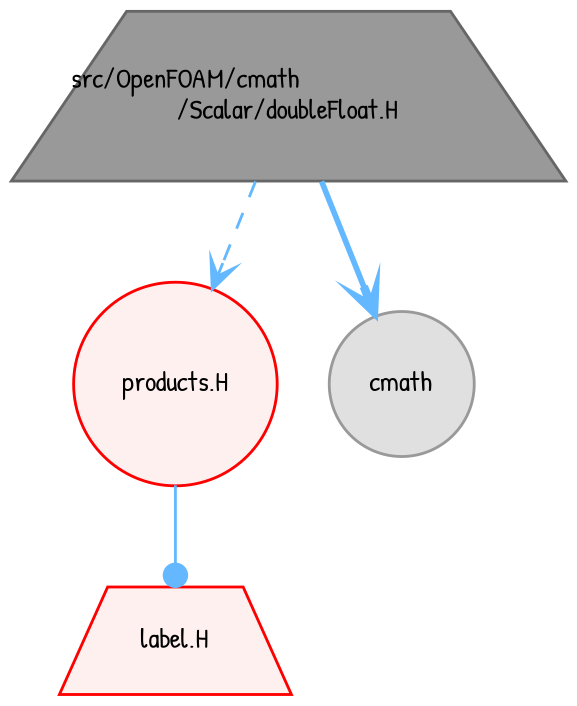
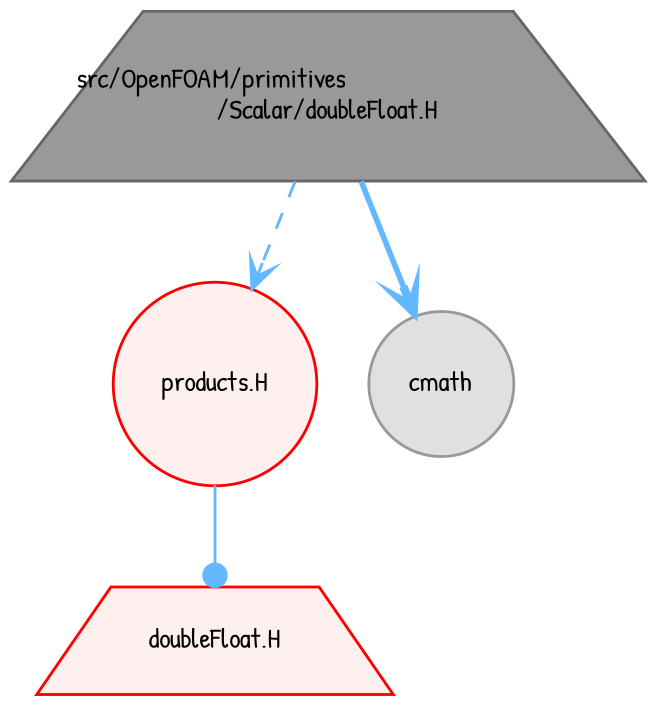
  digraph {
    fontname="Patrick Hand"
    node [color=red fillcolor="#FFF0F0" fontname="Patrick Hand" fontsize=10 shape=trapezium style=filled]
    edge [arrowhead=vee color=steelblue1 fontname="Patrick Hand" fontsize=10 labelfontname=Helvetica labelfontsize=10]
-   n1 [color=gray40 fillcolor=grey60 fontcolor=black height=0.2 label="src/OpenFOAM/cmath\l/Scalar/doubleFloat.H" width=0.4]
+   n1 [color=gray40 fillcolor=grey60 fontcolor=black height=0.2 label="src/OpenFOAM/primitives\l/Scalar/doubleFloat.H" width=0.4]
    n2 [height=0.2 label="products.H" shape=circle width=0.4]
    n3 [color=grey60 fillcolor="#E0E0E0" height=0.2 label=cmath shape=circle width=0.4]
-   n4 [height=0.2 label="label.H" width=0.4]
+   n4 [height=0.2 label="doubleFloat.H" width=0.4]
    n1 -> n2 [style=dashed]
    n1 -> n3 [style=bold]
    n2 -> n4 [arrowhead=dot style=solid]
  }
